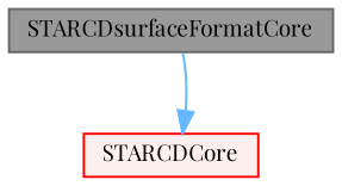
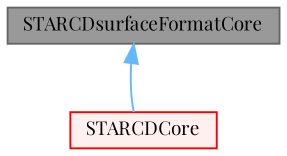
  digraph {
    fontname="Playfair Display"
    node [fontname="Playfair Display" fontsize=10 shape=box style=filled]
    n1 [color=gray40 fillcolor=grey60 fontcolor=black height=0.2 label=STARCDsurfaceFormatCore width=0.4]
    n2 [color=red fillcolor="#FFF0F0" height=0.2 label=STARCDCore width=0.4]
-   n2 -> n1 [color=steelblue1 dir=back fontname="Playfair Display" fontsize=10 labelfontname=Helvetica labelfontsize=10 style=solid]
+   n1 -> n2 [color=steelblue1 dir=back fontname="Playfair Display" fontsize=10 labelfontname=Helvetica labelfontsize=10 style=solid]
  }
